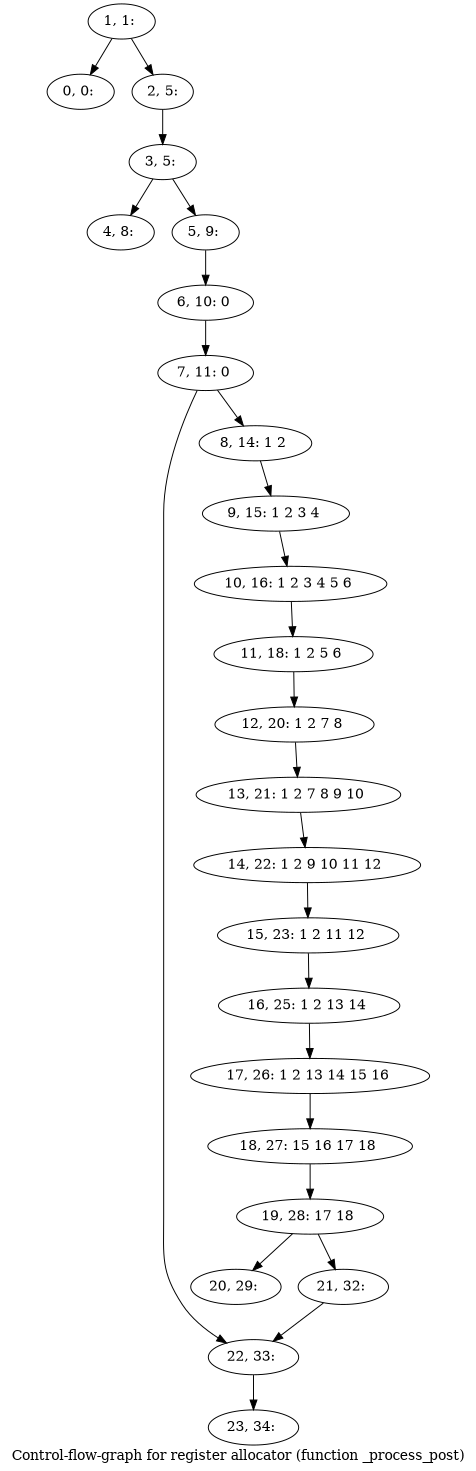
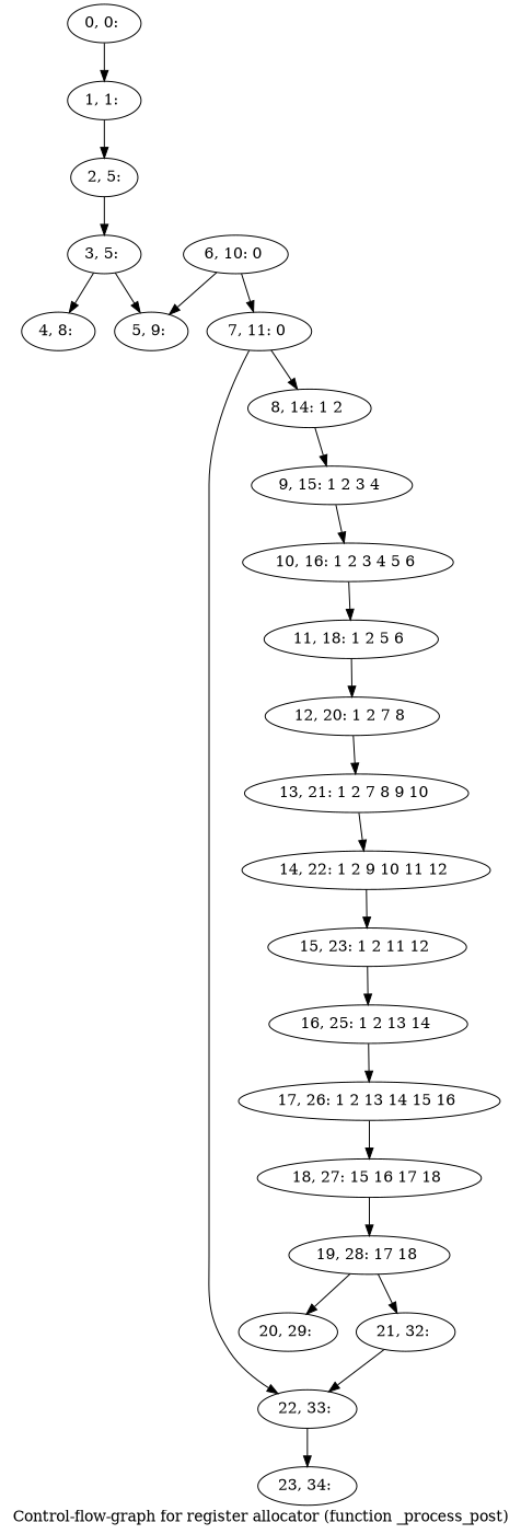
  digraph {
    label="Control-flow-graph for register allocator (function _process_post)"
    n1 [label="0, 0: "]
    n2 [label="1, 1: "]
    n3 [label="2, 5:"]
    n4 [label="3, 5: "]
    n5 [label="4, 8: "]
    n6 [label="5, 9: "]
    n7 [label="6, 10: 0 "]
    n8 [label="22, 33: "]
    n9 [label="23, 34: "]
    n10 [label="7, 11: 0 "]
    n11 [label="8, 14: 1 2 "]
    n12 [label="9, 15: 1 2 3 4 "]
    n13 [label="10, 16: 1 2 3 4 5 6 "]
    n14 [label="11, 18: 1 2 5 6 "]
    n15 [label="12, 20: 1 2 7 8 "]
    n16 [label="13, 21: 1 2 7 8 9 10 "]
    n17 [label="14, 22: 1 2 9 10 11 12 "]
    n18 [label="15, 23: 1 2 11 12 "]
    n19 [label="16, 25: 1 2 13 14 "]
    n20 [label="17, 26: 1 2 13 14 15 16 "]
    n21 [label="18, 27: 15 16 17 18 "]
    n22 [label="19, 28: 17 18 "]
    n23 [label="20, 29: "]
    n24 [label="21, 32: "]
-   n2 -> n1
+   n1 -> n2
    n2 -> n3
    n3 -> n4
    n4 -> n5
    n4 -> n6
-   n6 -> n7
+   n7 -> n6
    n7 -> n10
    n8 -> n9
    n10 -> n8
    n10 -> n11
    n11 -> n12
    n12 -> n13
    n13 -> n14
    n14 -> n15
    n15 -> n16
    n16 -> n17
    n17 -> n18
    n18 -> n19
    n19 -> n20
    n20 -> n21
    n21 -> n22
    n22 -> n23
    n22 -> n24
    n24 -> n8
  }
